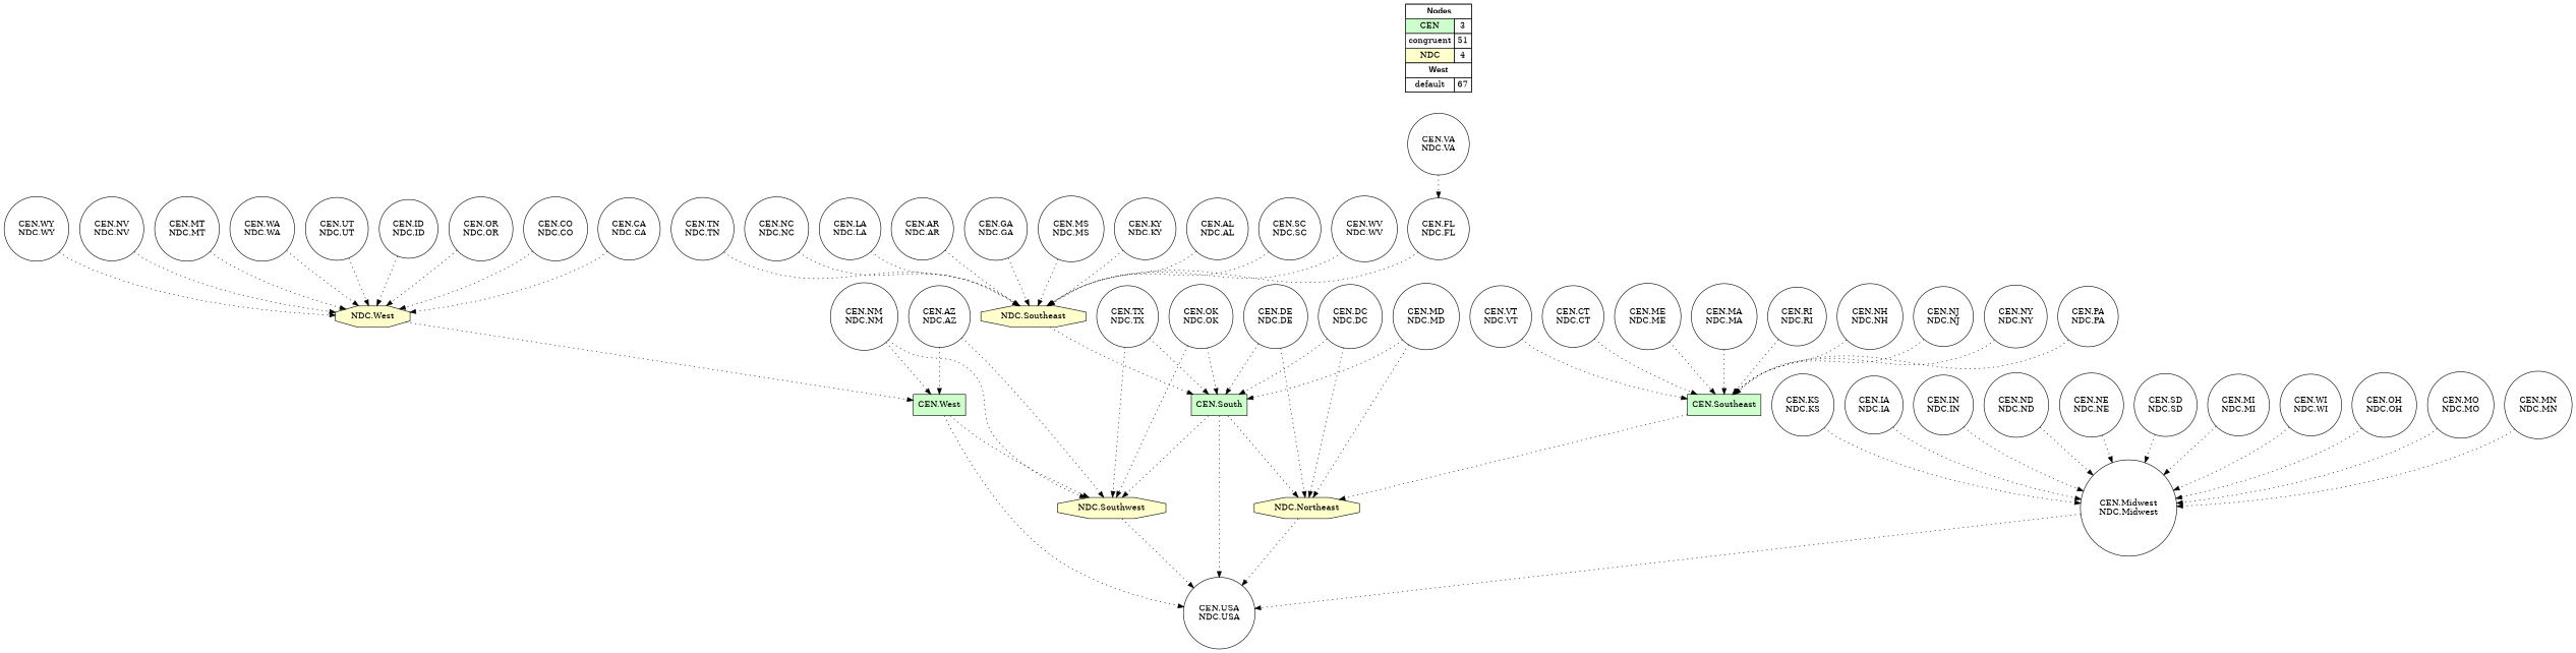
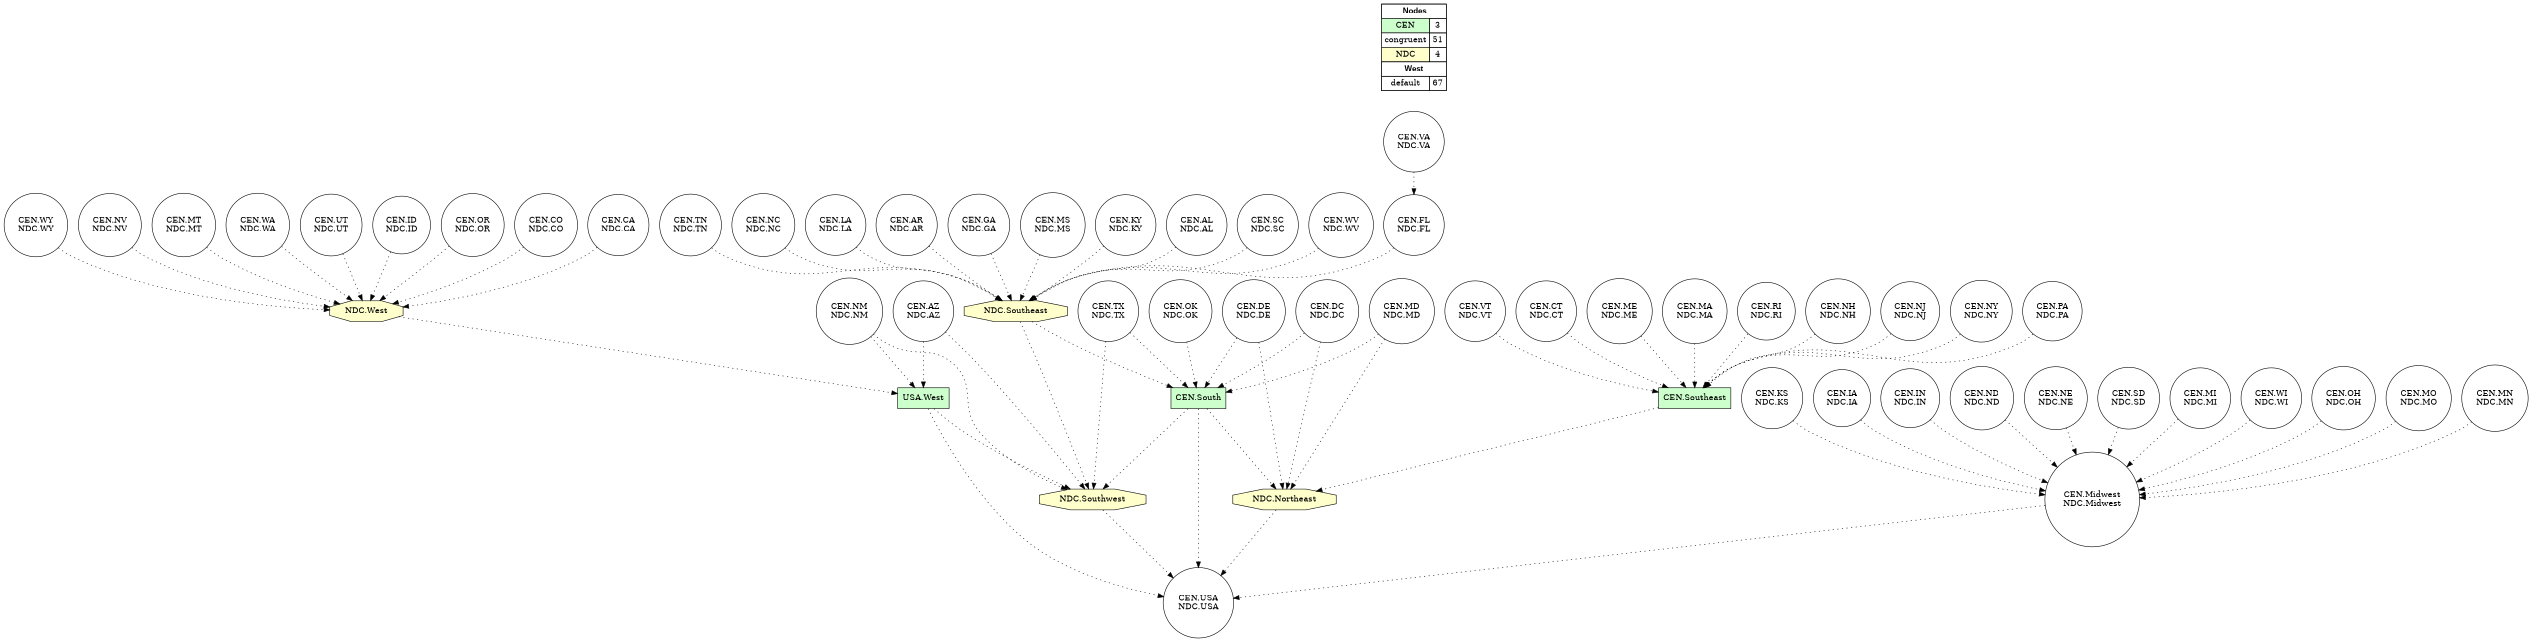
  digraph {
    rankdir=TB
    node [fillcolor="#FFFFFF" shape=circle style=filled]
    edge [arrowhead=normal color="#000000" constraint=true penwidth=1 style=dotted]
    n1 [fillcolor=white label=<   <TABLE BORDER="0" CELLBORDER="1" CELLSPACING="0" CELLPADDING="4">  <TR> <TD COLSPAN="2"><font face="Arial Black"> Nodes</font></TD> </TR>  <TR>   <TD bgcolor="#CCFFCC">CEN</TD>   <TD>3</TD>   </TR>  <TR>   <TD bgcolor="#FFFFFF">congruent</TD>   <TD>51</TD>   </TR>  <TR>   <TD bgcolor="#FFFFCC">NDC</TD>   <TD>4</TD>   </TR>  <TR> <TD COLSPAN="2"><font face = "Arial Black"> West </font></TD> </TR>  <TR>   <TD><font color ="#000000">default</font></TD><TD>67</TD> </TR> </TABLE>   > margin=0 shape=box]
-   "CEN.West" [fillcolor="#CCFFCC" shape=box]
+   "CEN.West" [fillcolor="#CCFFCC" shape=box label="USA.West"]
    "CEN.USA\nNDC.USA"
    "NDC.Southwest" [fillcolor="#FFFFCC" shape=octagon]
    n5 [fillcolor="#CCFFCC" label="CEN.Southeast" shape=box]
    "NDC.Northeast" [fillcolor="#FFFFCC" shape=octagon]
    "CEN.South" [fillcolor="#CCFFCC" shape=box]
    "NDC.West" [fillcolor="#FFFFCC" shape=octagon]
    "CEN.WA\nNDC.WA"
    "CEN.NJ\nNDC.NJ"
    "CEN.NM\nNDC.NM"
    "NDC.Southeast" [fillcolor="#FFFFCC" shape=octagon]
    "CEN.KY\nNDC.KY"
    "CEN.AL\nNDC.AL"
    "CEN.Midwest\nNDC.Midwest"
    "CEN.SC\nNDC.SC"
    "CEN.AZ\nNDC.AZ"
    "CEN.NY\nNDC.NY"
    "CEN.KS\nNDC.KS"
    "CEN.UT\nNDC.UT"
    "CEN.PA\nNDC.PA"
    "CEN.VT\nNDC.VT"
    "CEN.ID\nNDC.ID"
    "CEN.CT\nNDC.CT"
    "CEN.OR\nNDC.OR"
    "CEN.WV\nNDC.WV"
    "CEN.CO\nNDC.CO"
    "CEN.CA\nNDC.CA"
    "CEN.TX\nNDC.TX"
    "CEN.VA\nNDC.VA"
    "CEN.FL\nNDC.FL"
    "CEN.DE\nNDC.DE"
    "CEN.ME\nNDC.ME"
    "CEN.TN\nNDC.TN"
    "CEN.IA\nNDC.IA"
    "CEN.NC\nNDC.NC"
    "CEN.IN\nNDC.IN"
    "CEN.WY\nNDC.WY"
    "CEN.ND\nNDC.ND"
    "CEN.NE\nNDC.NE"
    "CEN.LA\nNDC.LA"
    "CEN.NV\nNDC.NV"
    "CEN.MA\nNDC.MA"
    "CEN.SD\nNDC.SD"
    "CEN.MI\nNDC.MI"
    "CEN.AR\nNDC.AR"
    "CEN.DC\nNDC.DC"
    "CEN.GA\nNDC.GA"
    "CEN.WI\nNDC.WI"
    "CEN.OH\nNDC.OH"
    "CEN.MO\nNDC.MO"
    "CEN.MN\nNDC.MN"
    "CEN.MD\nNDC.MD"
    "CEN.MS\nNDC.MS"
    "CEN.RI\nNDC.RI"
    "CEN.OK\nNDC.OK"
    "CEN.NH\nNDC.NH"
    "CEN.MT\nNDC.MT"
    subgraph sub_1 {
      rank=source
      n1
    }
    "CEN.West" -> "CEN.USA\nNDC.USA"
    "CEN.West" -> "NDC.Southwest"
    "NDC.Southwest" -> "CEN.USA\nNDC.USA"
    n5 -> "NDC.Northeast"
    "NDC.Northeast" -> "CEN.USA\nNDC.USA"
    "CEN.South" -> "CEN.USA\nNDC.USA"
    "CEN.South" -> "NDC.Southwest"
    "CEN.South" -> "NDC.Northeast"
    "NDC.West" -> "CEN.West"
    "CEN.WA\nNDC.WA" -> "NDC.West"
    "CEN.NJ\nNDC.NJ" -> n5
    "CEN.NM\nNDC.NM" -> "CEN.West"
    "CEN.NM\nNDC.NM" -> "NDC.Southwest"
    "NDC.Southeast" -> "CEN.South"
    "CEN.KY\nNDC.KY" -> "NDC.Southeast"
    "CEN.AL\nNDC.AL" -> "NDC.Southeast"
    "CEN.Midwest\nNDC.Midwest" -> "CEN.USA\nNDC.USA"
    "CEN.SC\nNDC.SC" -> "NDC.Southeast"
    "CEN.AZ\nNDC.AZ" -> "CEN.West"
    "CEN.AZ\nNDC.AZ" -> "NDC.Southwest"
    "CEN.NY\nNDC.NY" -> n5
    "CEN.KS\nNDC.KS" -> "CEN.Midwest\nNDC.Midwest"
    "CEN.UT\nNDC.UT" -> "NDC.West"
    "CEN.PA\nNDC.PA" -> n5
    "CEN.VT\nNDC.VT" -> n5
    "CEN.ID\nNDC.ID" -> "NDC.West"
    "CEN.CT\nNDC.CT" -> n5
    "CEN.OR\nNDC.OR" -> "NDC.West"
    "CEN.WV\nNDC.WV" -> "NDC.Southeast"
    "CEN.CO\nNDC.CO" -> "NDC.West"
    "CEN.CA\nNDC.CA" -> "NDC.West"
    "CEN.TX\nNDC.TX" -> "NDC.Southwest"
    "CEN.TX\nNDC.TX" -> "CEN.South"
    "CEN.VA\nNDC.VA" -> "CEN.FL\nNDC.FL"
    "CEN.FL\nNDC.FL" -> "NDC.Southeast"
    "CEN.DE\nNDC.DE" -> "NDC.Northeast"
    "CEN.DE\nNDC.DE" -> "CEN.South"
    "CEN.ME\nNDC.ME" -> n5
    "CEN.TN\nNDC.TN" -> "NDC.Southeast"
    "CEN.IA\nNDC.IA" -> "CEN.Midwest\nNDC.Midwest"
    "CEN.NC\nNDC.NC" -> "NDC.Southeast"
    "CEN.IN\nNDC.IN" -> "CEN.Midwest\nNDC.Midwest"
    "CEN.WY\nNDC.WY" -> "NDC.West"
    "CEN.ND\nNDC.ND" -> "CEN.Midwest\nNDC.Midwest"
    "CEN.NE\nNDC.NE" -> "CEN.Midwest\nNDC.Midwest"
    "CEN.LA\nNDC.LA" -> "NDC.Southeast"
    "CEN.NV\nNDC.NV" -> "NDC.West"
    "CEN.MA\nNDC.MA" -> n5
    "CEN.SD\nNDC.SD" -> "CEN.Midwest\nNDC.Midwest"
    "CEN.MI\nNDC.MI" -> "CEN.Midwest\nNDC.Midwest"
    "CEN.AR\nNDC.AR" -> "NDC.Southeast"
    "CEN.DC\nNDC.DC" -> "NDC.Northeast"
    "CEN.DC\nNDC.DC" -> "CEN.South"
    "CEN.GA\nNDC.GA" -> "NDC.Southeast"
    "CEN.WI\nNDC.WI" -> "CEN.Midwest\nNDC.Midwest"
    "CEN.OH\nNDC.OH" -> "CEN.Midwest\nNDC.Midwest"
    "CEN.MO\nNDC.MO" -> "CEN.Midwest\nNDC.Midwest"
    "CEN.MN\nNDC.MN" -> "CEN.Midwest\nNDC.Midwest"
    "CEN.MD\nNDC.MD" -> "NDC.Northeast"
    "CEN.MD\nNDC.MD" -> "CEN.South"
    "CEN.MS\nNDC.MS" -> "NDC.Southeast"
    "CEN.RI\nNDC.RI" -> n5
-   "CEN.OK\nNDC.OK" -> "NDC.Southwest"
+   "NDC.Southeast" -> "NDC.Southwest"
    "CEN.OK\nNDC.OK" -> "CEN.South"
    "CEN.NH\nNDC.NH" -> n5
    "CEN.MT\nNDC.MT" -> "NDC.West"
  }
